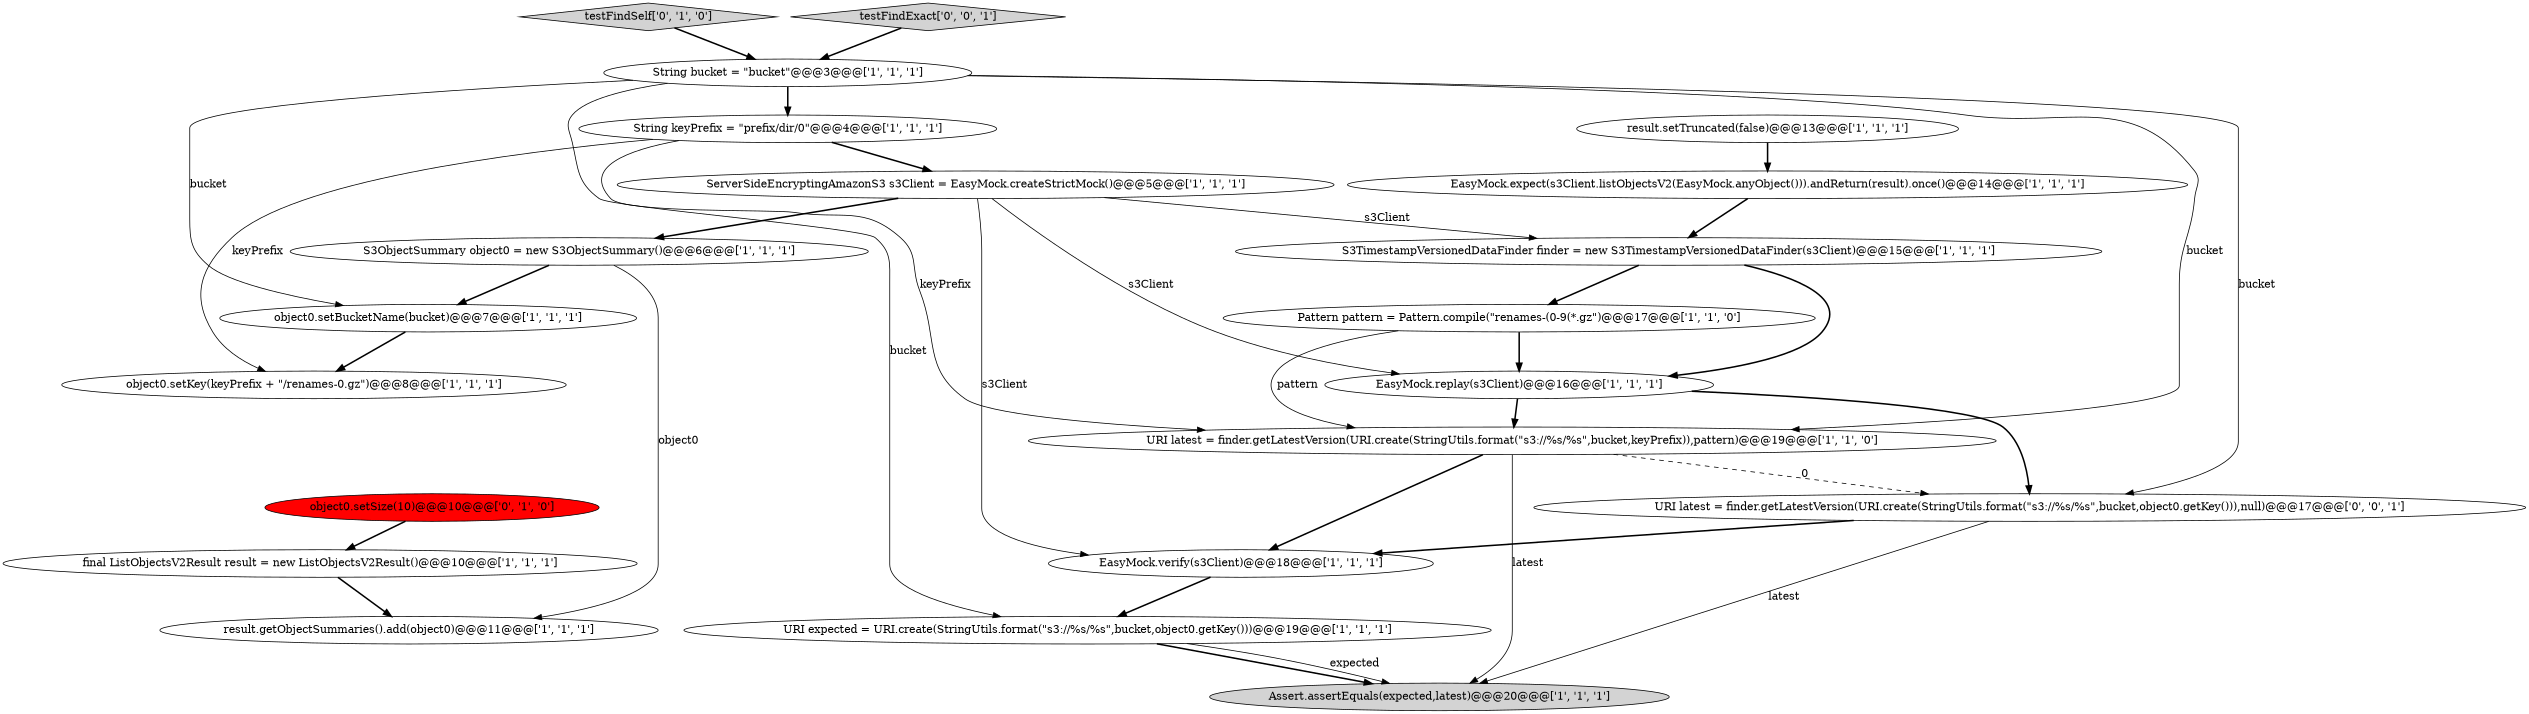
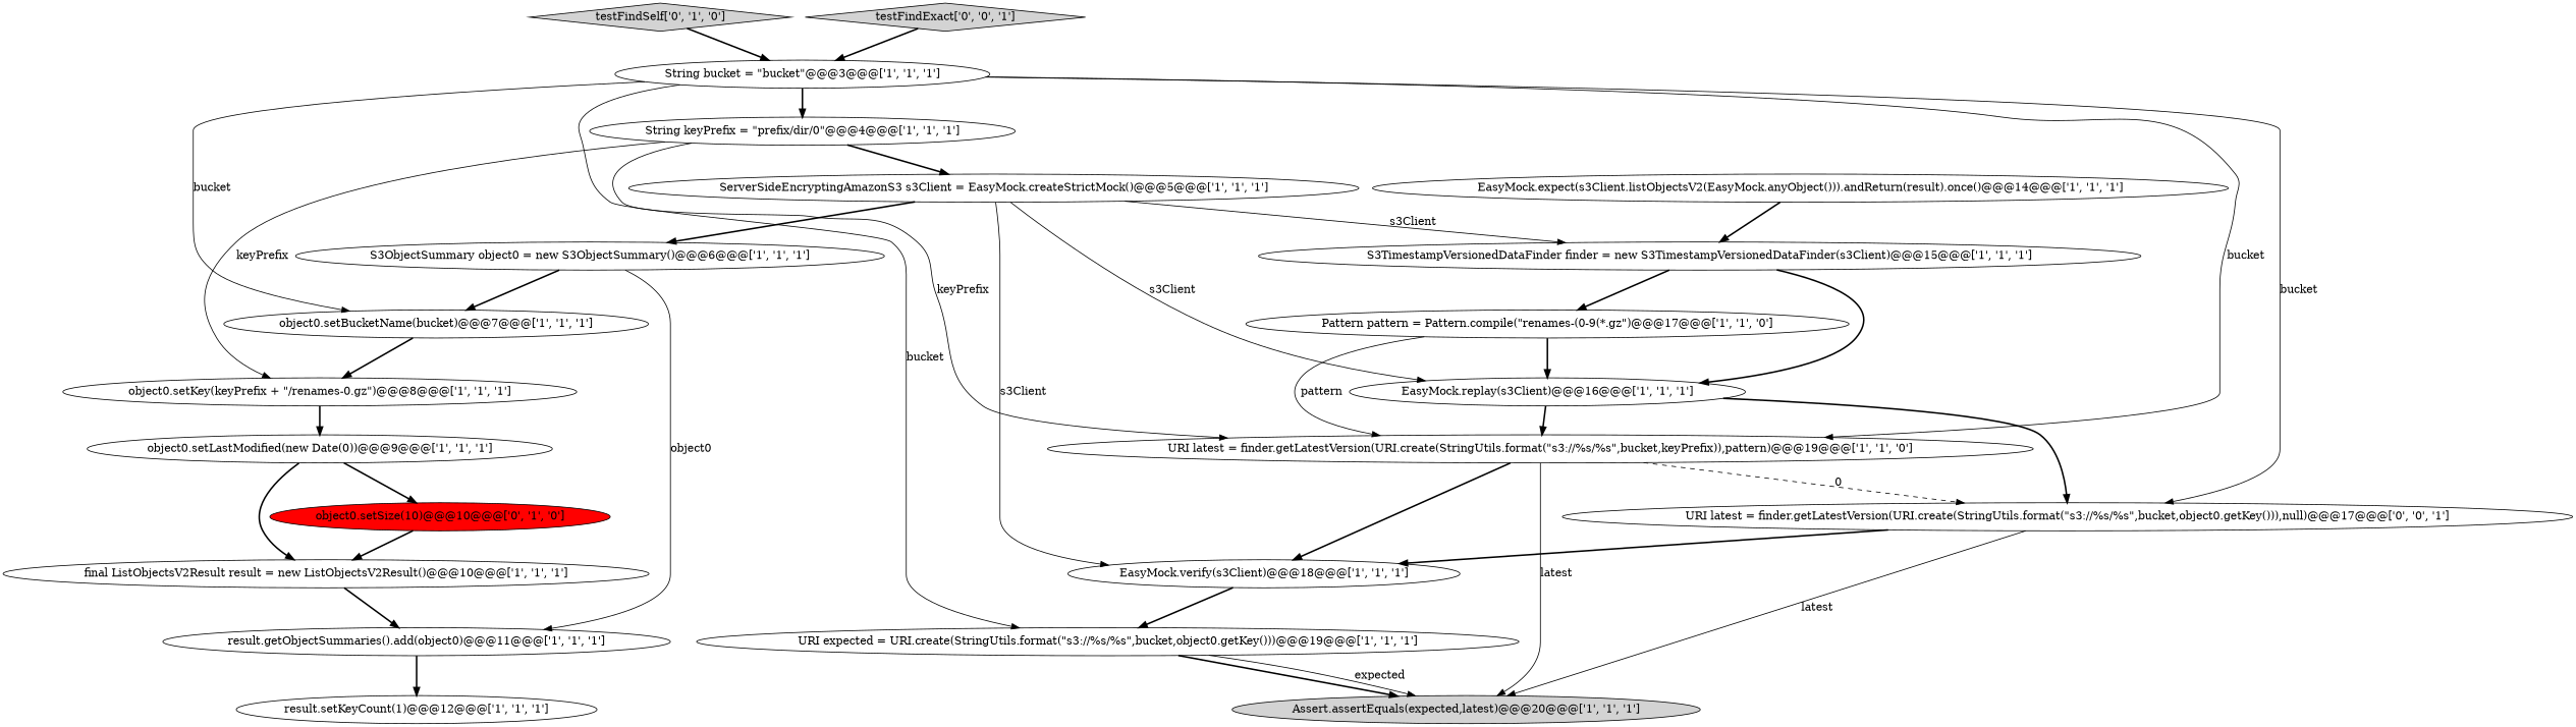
  digraph {
    node [fillcolor=white shape=ellipse style=filled]
    edge [style=bold]
    n1 [label="result.getObjectSummaries().add(object0)@@@11@@@['1', '1', '1']"]
+   n2 [label="result.setKeyCount(1)@@@12@@@['1', '1', '1']"]
    n3 [label="URI latest = finder.getLatestVersion(URI.create(StringUtils.format(\"s3://%s/%s\",bucket,keyPrefix)),pattern)@@@19@@@['1', '1', '0']"]
    n4 [fillcolor=lightgray label="Assert.assertEquals(expected,latest)@@@20@@@['1', '1', '1']"]
    n5 [label="EasyMock.verify(s3Client)@@@18@@@['1', '1', '1']"]
    n6 [label="URI latest = finder.getLatestVersion(URI.create(StringUtils.format(\"s3://%s/%s\",bucket,object0.getKey())),null)@@@17@@@['0', '0', '1']"]
    n7 [label="URI expected = URI.create(StringUtils.format(\"s3://%s/%s\",bucket,object0.getKey()))@@@19@@@['1', '1', '1']"]
    n8 [label="ServerSideEncryptingAmazonS3 s3Client = EasyMock.createStrictMock()@@@5@@@['1', '1', '1']"]
    n9 [label="S3ObjectSummary object0 = new S3ObjectSummary()@@@6@@@['1', '1', '1']"]
    n10 [label="EasyMock.replay(s3Client)@@@16@@@['1', '1', '1']"]
    n11 [label="S3TimestampVersionedDataFinder finder = new S3TimestampVersionedDataFinder(s3Client)@@@15@@@['1', '1', '1']"]
    n12 [label="object0.setBucketName(bucket)@@@7@@@['1', '1', '1']"]
    n13 [label="Pattern pattern = Pattern.compile(\"renames-(0-9(*\.gz\")@@@17@@@['1', '1', '0']"]
    n14 [fillcolor=lightgray label="testFindSelf['0', '1', '0']" shape=diamond]
    n15 [label="String bucket = \"bucket\"@@@3@@@['1', '1', '1']"]
    n16 [label="String keyPrefix = \"prefix/dir/0\"@@@4@@@['1', '1', '1']"]
    n17 [fillcolor=lightgray label="testFindExact['0', '0', '1']" shape=diamond]
    n18 [label="final ListObjectsV2Result result = new ListObjectsV2Result()@@@10@@@['1', '1', '1']"]
    n19 [label="EasyMock.expect(s3Client.listObjectsV2(EasyMock.anyObject())).andReturn(result).once()@@@14@@@['1', '1', '1']"]
    n20 [label="object0.setKey(keyPrefix + \"/renames-0.gz\")@@@8@@@['1', '1', '1']"]
+   n21 [label="object0.setLastModified(new Date(0))@@@9@@@['1', '1', '1']"]
    n22 [fillcolor=red label="object0.setSize(10)@@@10@@@['0', '1', '0']"]
-   n23 [label="result.setTruncated(false)@@@13@@@['1', '1', '1']"]
+   n1 -> n2
    n3 -> n4 [label=latest style=solid]
    n3 -> n5
    n3 -> n6 [label=0 style=dashed]
    n5 -> n7
    n6 -> n4 [label=latest style=solid]
    n6 -> n5
    n7 -> n4
    n7 -> n4 [label=expected style=solid]
    n8 -> n5 [label=s3Client style=solid]
    n8 -> n9
    n8 -> n10 [label=s3Client style=solid]
    n8 -> n11 [label=s3Client style=solid]
    n9 -> n1 [label=object0 style=solid]
    n9 -> n12
    n10 -> n3
    n10 -> n6
    n11 -> n10
    n11 -> n13
    n12 -> n20
    n13 -> n3 [label=pattern style=solid]
    n13 -> n10
    n14 -> n15
    n15 -> n3 [label=bucket style=solid]
    n15 -> n6 [label=bucket style=solid]
    n15 -> n7 [label=bucket style=solid]
    n15 -> n12 [label=bucket style=solid]
    n15 -> n16
    n16 -> n3 [label=keyPrefix style=solid]
    n16 -> n8
    n16 -> n20 [label=keyPrefix style=solid]
    n17 -> n15
    n18 -> n1
    n19 -> n11
+   n20 -> n21
+   n21 -> n18
+   n21 -> n22
    n22 -> n18
-   n23 -> n19
  }
